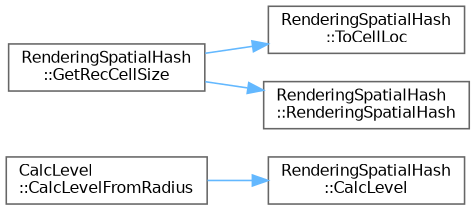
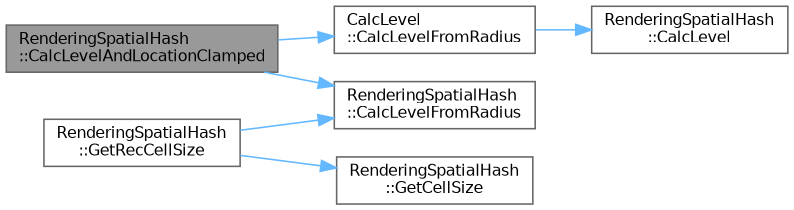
  digraph {
    rankdir=LR
    node [color=grey40 fillcolor=white fontname=Helvetica fontsize=10 shape=box style=filled]
    edge [color=steelblue1 fontname=Helvetica fontsize=10 labelfontname=Helvetica labelfontsize=10 style=solid]
+   n1 [color=gray40 fillcolor=grey60 fontcolor=black height=0.2 label="RenderingSpatialHash\l::CalcLevelAndLocationClamped" width=0.4]
    n2 [height=0.2 label="CalcLevel\l::CalcLevelFromRadius" width=0.4]
-   n3 [height=0.2 label="RenderingSpatialHash\l::ToCellLoc" width=0.4]
+   n3 [height=0.2 label="RenderingSpatialHash\l::CalcLevelFromRadius" width=0.4]
    n4 [height=0.2 label="RenderingSpatialHash\l::CalcLevel" width=0.4]
    n5 [height=0.2 label="RenderingSpatialHash\l::GetRecCellSize" width=0.4]
-   n6 [height=0.2 label="RenderingSpatialHash\l::RenderingSpatialHash" width=0.4]
+   n6 [height=0.2 label="RenderingSpatialHash\l::GetCellSize" width=0.4]
+   n1 -> n2
+   n1 -> n3
    n2 -> n4
    n5 -> n3
    n5 -> n6
  }
